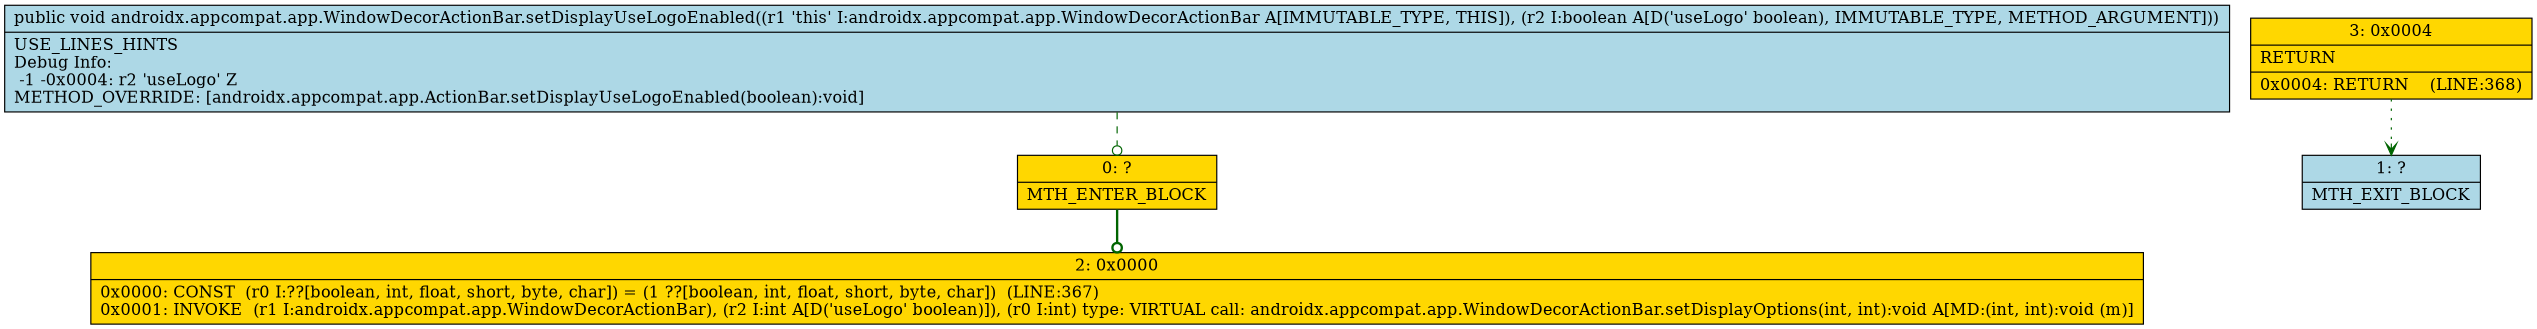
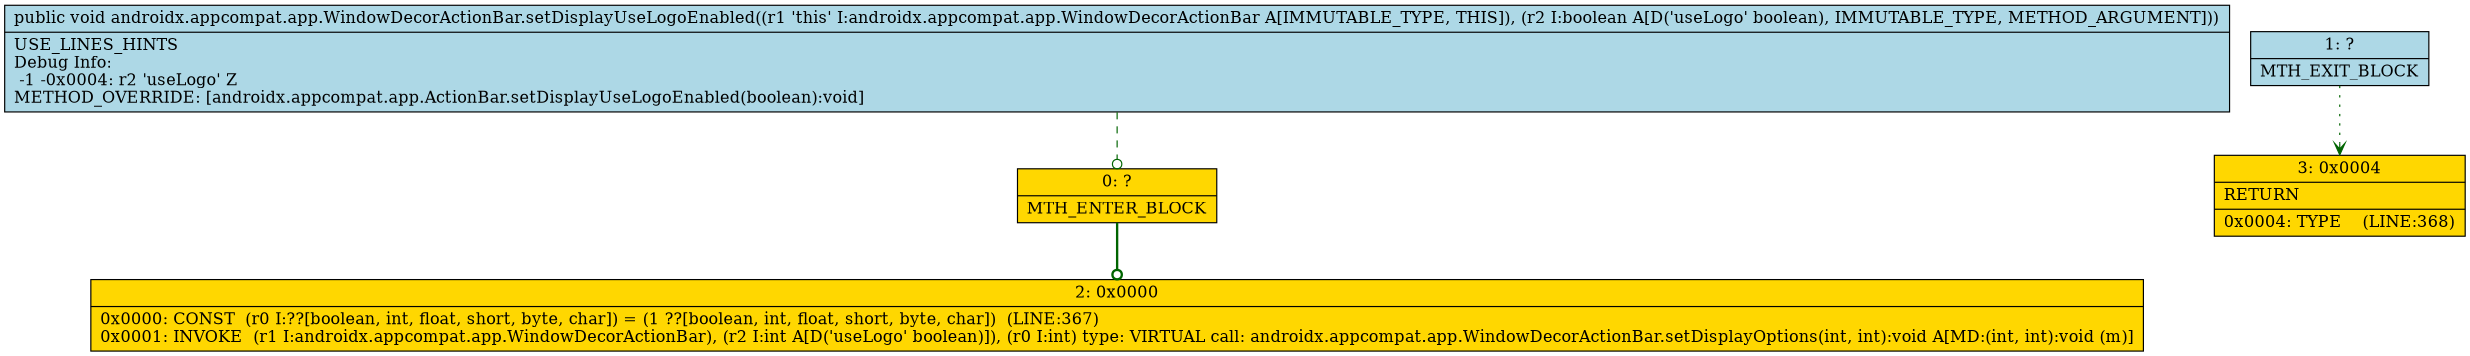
  digraph {
    node [fillcolor=gold shape=record style=filled]
    edge [arrowhead=odot color=darkgreen]
    n1 [label="{0\:\ ?|MTH_ENTER_BLOCK\l}"]
    n2 [label="{2\:\ 0x0000|0x0000: CONST  (r0 I:??[boolean, int, float, short, byte, char]) = (1 ??[boolean, int, float, short, byte, char])  (LINE:367)\l0x0001: INVOKE  (r1 I:androidx.appcompat.app.WindowDecorActionBar), (r2 I:int A[D('useLogo' boolean)]), (r0 I:int) type: VIRTUAL call: androidx.appcompat.app.WindowDecorActionBar.setDisplayOptions(int, int):void A[MD:(int, int):void (m)]\l}"]
-   n3 [label="{3\:\ 0x0004|RETURN\l|0x0004: RETURN    (LINE:368)\l}"]
+   n3 [label="{3\:\ 0x0004|RETURN\l|0x0004: TYPE    (LINE:368)\l}"]
    n4 [fillcolor=lightblue label="{1\:\ ?|MTH_EXIT_BLOCK\l}"]
    n5 [fillcolor=lightblue label="{public void androidx.appcompat.app.WindowDecorActionBar.setDisplayUseLogoEnabled((r1 'this' I:androidx.appcompat.app.WindowDecorActionBar A[IMMUTABLE_TYPE, THIS]), (r2 I:boolean A[D('useLogo' boolean), IMMUTABLE_TYPE, METHOD_ARGUMENT]))  | USE_LINES_HINTS\lDebug Info:\l  \-1 \-0x0004: r2 'useLogo' Z\lMETHOD_OVERRIDE: [androidx.appcompat.app.ActionBar.setDisplayUseLogoEnabled(boolean):void]\l}"]
    n1 -> n2 [style=bold]
-   n3 -> n4 [arrowhead=vee style=dotted]
+   n4 -> n3 [arrowhead=vee style=dotted]
    n5 -> n1 [style=dashed]
  }
